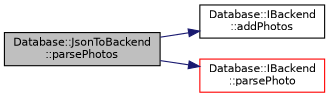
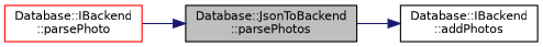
  digraph {
    rankdir=LR
    node [color=black fillcolor=white fontname=Helvetica fontsize=10 shape=record style=filled]
    edge [color=midnightblue fontname=Helvetica fontsize=10 labelfontname=Helvetica labelfontsize=10 style=solid]
    n1 [fillcolor=grey75 fontcolor=black height=0.2 label="Database::JsonToBackend\l::parsePhotos" width=0.4]
    n2 [height=0.2 label="Database::IBackend\l::addPhotos" width=0.4]
    n3 [color=red height=0.2 label="Database::IBackend\l::parsePhoto" width=0.4]
    n1 -> n2
-   n1 -> n3
+   n3 -> n1
  }
